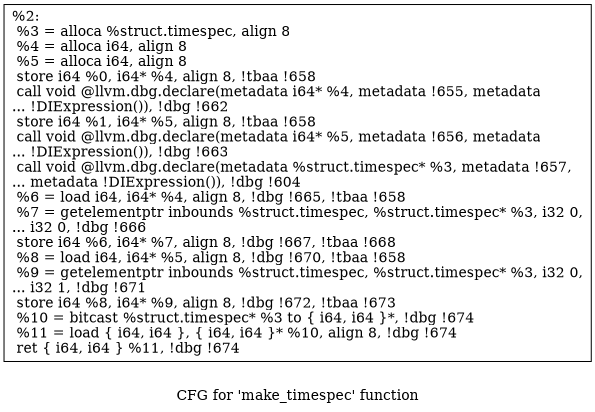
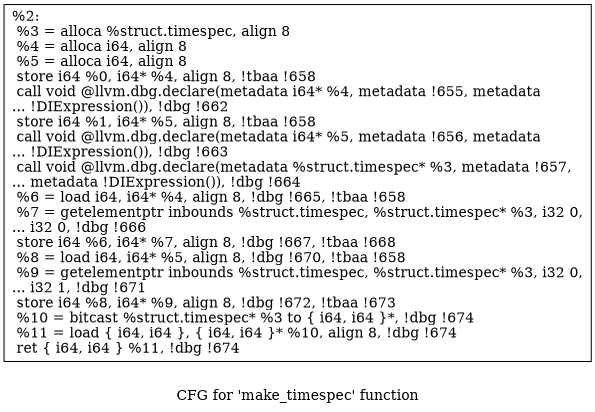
  digraph {
    label="CFG for 'make_timespec' function"
    rankdir=LR
-   n1 [label="{%2:\l  %3 = alloca %struct.timespec, align 8\l  %4 = alloca i64, align 8\l  %5 = alloca i64, align 8\l  store i64 %0, i64* %4, align 8, !tbaa !658\l  call void @llvm.dbg.declare(metadata i64* %4, metadata !655, metadata\l... !DIExpression()), !dbg !662\l  store i64 %1, i64* %5, align 8, !tbaa !658\l  call void @llvm.dbg.declare(metadata i64* %5, metadata !656, metadata\l... !DIExpression()), !dbg !663\l  call void @llvm.dbg.declare(metadata %struct.timespec* %3, metadata !657,\l... metadata !DIExpression()), !dbg !604\l  %6 = load i64, i64* %4, align 8, !dbg !665, !tbaa !658\l  %7 = getelementptr inbounds %struct.timespec, %struct.timespec* %3, i32 0,\l... i32 0, !dbg !666\l  store i64 %6, i64* %7, align 8, !dbg !667, !tbaa !668\l  %8 = load i64, i64* %5, align 8, !dbg !670, !tbaa !658\l  %9 = getelementptr inbounds %struct.timespec, %struct.timespec* %3, i32 0,\l... i32 1, !dbg !671\l  store i64 %8, i64* %9, align 8, !dbg !672, !tbaa !673\l  %10 = bitcast %struct.timespec* %3 to \{ i64, i64 \}*, !dbg !674\l  %11 = load \{ i64, i64 \}, \{ i64, i64 \}* %10, align 8, !dbg !674\l  ret \{ i64, i64 \} %11, !dbg !674\l}" shape=record]
+   n1 [label="{%2:\l  %3 = alloca %struct.timespec, align 8\l  %4 = alloca i64, align 8\l  %5 = alloca i64, align 8\l  store i64 %0, i64* %4, align 8, !tbaa !658\l  call void @llvm.dbg.declare(metadata i64* %4, metadata !655, metadata\l... !DIExpression()), !dbg !662\l  store i64 %1, i64* %5, align 8, !tbaa !658\l  call void @llvm.dbg.declare(metadata i64* %5, metadata !656, metadata\l... !DIExpression()), !dbg !663\l  call void @llvm.dbg.declare(metadata %struct.timespec* %3, metadata !657,\l... metadata !DIExpression()), !dbg !664\l  %6 = load i64, i64* %4, align 8, !dbg !665, !tbaa !658\l  %7 = getelementptr inbounds %struct.timespec, %struct.timespec* %3, i32 0,\l... i32 0, !dbg !666\l  store i64 %6, i64* %7, align 8, !dbg !667, !tbaa !668\l  %8 = load i64, i64* %5, align 8, !dbg !670, !tbaa !658\l  %9 = getelementptr inbounds %struct.timespec, %struct.timespec* %3, i32 0,\l... i32 1, !dbg !671\l  store i64 %8, i64* %9, align 8, !dbg !672, !tbaa !673\l  %10 = bitcast %struct.timespec* %3 to \{ i64, i64 \}*, !dbg !674\l  %11 = load \{ i64, i64 \}, \{ i64, i64 \}* %10, align 8, !dbg !674\l  ret \{ i64, i64 \} %11, !dbg !674\l}" shape=record]
  }
